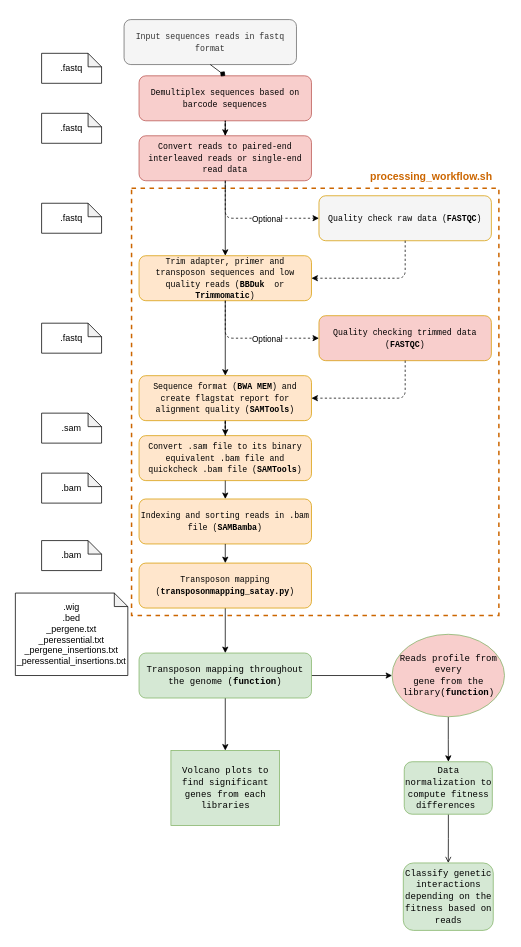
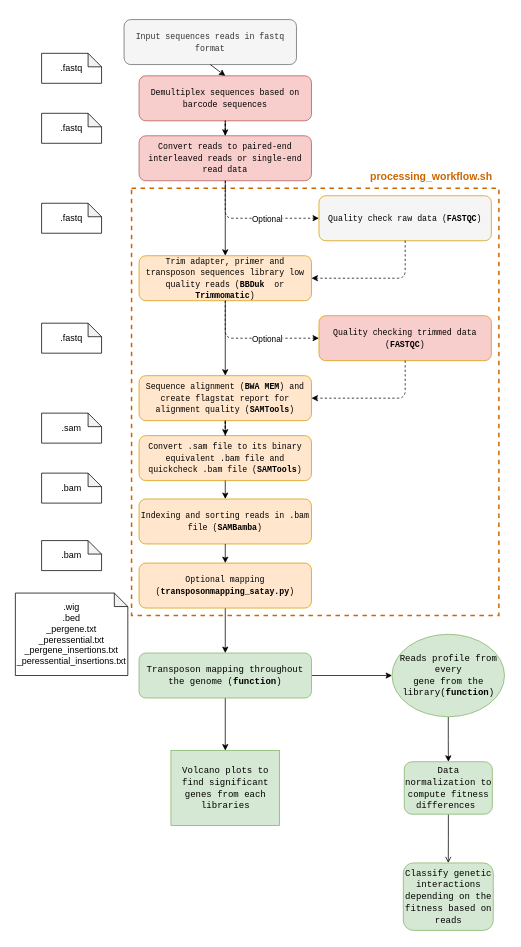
  <mxCell id="0" />
  <mxCell id="1" parent="0" />
  <mxCell id="2" value="" style="edgeStyle=orthogonalEdgeStyle;rounded=0;orthogonalLoop=1;jettySize=auto;html=1;" parent="1" source="4" target="6" edge="1"><mxGeometry relative="1" as="geometry" /></mxCell>
  <mxCell id="3" value="" style="edgeStyle=orthogonalEdgeStyle;rounded=0;orthogonalLoop=1;jettySize=auto;html=1;" parent="1" source="4" target="8" edge="1"><mxGeometry relative="1" as="geometry" /></mxCell>
  <mxCell id="4" value="&lt;p style=&quot;margin-top: 0pt ; margin-bottom: 0pt ; margin-left: 0in ; direction: ltr ; unicode-bidi: embed ; word-break: normal&quot;&gt;&lt;font style=&quot;font-size: 12px&quot; face=&quot;Courier New&quot;&gt;Transposon mapping throughout the genome (&lt;b&gt;function&lt;/b&gt;)&lt;/font&gt;&lt;/p&gt;" style="rounded=1;whiteSpace=wrap;html=1;fillColor=#d5e8d4;strokeColor=#82b366;" parent="1" vertex="1"><mxGeometry x="185" y="870" width="230" height="60" as="geometry" /></mxCell>
  <mxCell id="5" value="" style="endArrow=classic;html=1;exitX=0.5;exitY=1;exitDx=0;exitDy=0;" parent="1" source="29" target="4" edge="1"><mxGeometry width="50" height="50" relative="1" as="geometry"><mxPoint x="310" y="410" as="sourcePoint" /><mxPoint x="310" y="510" as="targetPoint" /></mxGeometry></mxCell>
  <mxCell id="6" value="&lt;font face=&quot;Courier New&quot;&gt;Volcano plots to find significant genes from each libraries&lt;/font&gt;" style="whiteSpace=wrap;html=1;strokeColor=#82b366;fillColor=#d5e8d4;rounded=0;" parent="1" vertex="1"><mxGeometry x="227.5" y="1000" width="145" height="100" as="geometry" /></mxCell>
  <mxCell id="7" value="" style="edgeStyle=orthogonalEdgeStyle;rounded=0;orthogonalLoop=1;jettySize=auto;html=1;" parent="1" source="8" target="10" edge="1"><mxGeometry relative="1" as="geometry" /></mxCell>
- <mxCell id="8" value="&lt;font face=&quot;Courier New&quot;&gt;Reads profile from every &lt;br&gt;gene from the library(&lt;b&gt;function&lt;/b&gt;)&lt;/font&gt;" style="ellipse;whiteSpace=wrap;html=1;rounded=1;strokeColor=#82b366;fillColor=#f8cecc;" parent="1" vertex="1"><mxGeometry x="522.5" y="845" width="150" height="110" as="geometry" /></mxCell>
+ <mxCell id="8" value="&lt;font face=&quot;Courier New&quot;&gt;Reads profile from every &lt;br&gt;gene from the library(&lt;b&gt;function&lt;/b&gt;)&lt;/font&gt;" style="ellipse;whiteSpace=wrap;html=1;rounded=1;strokeColor=#82b366;fillColor=#d5e8d4;" parent="1" vertex="1"><mxGeometry x="522.5" y="845" width="150" height="110" as="geometry" /></mxCell>
  <mxCell id="9" value="" style="edgeStyle=orthogonalEdgeStyle;rounded=0;orthogonalLoop=1;jettySize=auto;html=1;endArrow=open;" parent="1" source="10" target="11" edge="1"><mxGeometry relative="1" as="geometry" /></mxCell>
  <mxCell id="10" value="&lt;font face=&quot;Courier New&quot;&gt;Data normalization to compute fitness differences&amp;nbsp;&lt;/font&gt;" style="whiteSpace=wrap;html=1;rounded=1;strokeColor=#82b366;fillColor=#d5e8d4;" parent="1" vertex="1"><mxGeometry x="538.75" y="1015" width="117.5" height="70" as="geometry" /></mxCell>
  <mxCell id="11" value="&lt;font face=&quot;Courier New&quot;&gt;Classify genetic interactions depending on the fitness based on reads&lt;/font&gt;" style="whiteSpace=wrap;html=1;rounded=1;strokeColor=#82b366;fillColor=#d5e8d4;" parent="1" vertex="1"><mxGeometry x="537.5" y="1150" width="120" height="90" as="geometry" /></mxCell>
  <mxCell id="12" value="" style="group" vertex="1" connectable="0" parent="1"><mxGeometry x="20" y="20" width="645" height="880" as="geometry" /></mxCell>
  <mxCell id="13" value="" style="group" parent="12" vertex="1" connectable="0"><mxGeometry x="155" y="200" width="490" height="600" as="geometry" /></mxCell>
  <mxCell id="14" value="" style="rounded=0;whiteSpace=wrap;html=1;fillColor=none;dashed=1;strokeWidth=2;strokeColor=#CC6600;" parent="13" vertex="1"><mxGeometry y="30" width="490" height="570" as="geometry" /></mxCell>
  <mxCell id="15" value="&lt;p style=&quot;margin-top: 0pt ; margin-bottom: 0pt ; margin-left: 0in ; direction: ltr ; unicode-bidi: embed ; word-break: normal&quot;&gt;&lt;span style=&quot;font-family: &amp;#34;courier new&amp;#34;&quot;&gt;&lt;font style=&quot;font-size: 11px&quot;&gt;Quality check raw data (&lt;b&gt;FASTQC&lt;/b&gt;)&lt;/font&gt;&lt;/span&gt;&lt;/p&gt;" style="rounded=1;whiteSpace=wrap;html=1;fillColor=#f5f5f5;strokeColor=#d79b00;" parent="13" vertex="1"><mxGeometry x="250" y="40" width="230" height="60" as="geometry" /></mxCell>
- <mxCell id="16" value="&lt;p style=&quot;margin-top: 0pt ; margin-bottom: 0pt ; margin-left: 0in ; direction: ltr ; unicode-bidi: embed ; word-break: normal&quot;&gt;&lt;font face=&quot;courier new&quot;&gt;&lt;span style=&quot;font-size: 11px&quot;&gt;Trim adapter, primer and transposon sequences and low quality reads (&lt;b&gt;BBDuk&amp;nbsp;&lt;/b&gt;&amp;nbsp;or &lt;b&gt;Trimmomatic&lt;/b&gt;)&lt;/span&gt;&lt;/font&gt;&lt;/p&gt;" style="rounded=1;whiteSpace=wrap;html=1;fillColor=#ffe6cc;strokeColor=#d79b00;" parent="13" vertex="1"><mxGeometry x="10" y="120" width="230" height="60" as="geometry" /></mxCell>
+ <mxCell id="16" value="&lt;p style=&quot;margin-top: 0pt ; margin-bottom: 0pt ; margin-left: 0in ; direction: ltr ; unicode-bidi: embed ; word-break: normal&quot;&gt;&lt;font face=&quot;courier new&quot;&gt;&lt;span style=&quot;font-size: 11px&quot;&gt;Trim adapter, primer and transposon sequences library low quality reads (&lt;b&gt;BBDuk&amp;nbsp;&lt;/b&gt;&amp;nbsp;or &lt;b&gt;Trimmomatic&lt;/b&gt;)&lt;/span&gt;&lt;/font&gt;&lt;/p&gt;" style="rounded=1;whiteSpace=wrap;html=1;fillColor=#ffe6cc;strokeColor=#d79b00;" parent="13" vertex="1"><mxGeometry x="10" y="120" width="230" height="60" as="geometry" /></mxCell>
  <mxCell id="17" value="&lt;p style=&quot;margin-top: 0pt ; margin-bottom: 0pt ; margin-left: 0in ; direction: ltr ; unicode-bidi: embed ; word-break: normal&quot;&gt;&lt;font face=&quot;courier new&quot;&gt;&lt;span style=&quot;font-size: 11px&quot;&gt;Quality checking trimmed data (&lt;b&gt;FASTQC&lt;/b&gt;)&lt;/span&gt;&lt;/font&gt;&lt;/p&gt;" style="rounded=1;whiteSpace=wrap;html=1;fillColor=#f8cecc;strokeColor=#d79b00;" parent="13" vertex="1"><mxGeometry x="250" y="200" width="230" height="60" as="geometry" /></mxCell>
  <mxCell id="18" value="" style="endArrow=classic;html=1;exitX=0.5;exitY=1;exitDx=0;exitDy=0;entryX=1;entryY=0.5;entryDx=0;entryDy=0;dashed=1;" parent="13" source="15" target="16" edge="1"><mxGeometry width="50" height="50" relative="1" as="geometry"><mxPoint x="135" y="30" as="sourcePoint" /><mxPoint x="260" y="79.521" as="targetPoint" /><Array as="points"><mxPoint x="365" y="150" /></Array></mxGeometry></mxCell>
- <mxCell id="19" value="&lt;p style=&quot;margin-top: 0pt ; margin-bottom: 0pt ; margin-left: 0in ; direction: ltr ; unicode-bidi: embed ; word-break: normal&quot;&gt;&lt;font face=&quot;courier new&quot;&gt;&lt;span style=&quot;font-size: 11px&quot;&gt;Sequence format (&lt;b&gt;BWA MEM&lt;/b&gt;) and create flagstat report for alignment quality (&lt;b&gt;SAMTools&lt;/b&gt;)&lt;/span&gt;&lt;/font&gt;&lt;/p&gt;" style="rounded=1;whiteSpace=wrap;html=1;fillColor=#ffe6cc;strokeColor=#d79b00;" parent="13" vertex="1"><mxGeometry x="10" y="280" width="230" height="60" as="geometry" /></mxCell>
+ <mxCell id="19" value="&lt;p style=&quot;margin-top: 0pt ; margin-bottom: 0pt ; margin-left: 0in ; direction: ltr ; unicode-bidi: embed ; word-break: normal&quot;&gt;&lt;font face=&quot;courier new&quot;&gt;&lt;span style=&quot;font-size: 11px&quot;&gt;Sequence alignment (&lt;b&gt;BWA MEM&lt;/b&gt;) and create flagstat report for alignment quality (&lt;b&gt;SAMTools&lt;/b&gt;)&lt;/span&gt;&lt;/font&gt;&lt;/p&gt;" style="rounded=1;whiteSpace=wrap;html=1;fillColor=#ffe6cc;strokeColor=#d79b00;" parent="13" vertex="1"><mxGeometry x="10" y="280" width="230" height="60" as="geometry" /></mxCell>
  <mxCell id="20" value="" style="endArrow=classic;html=1;exitX=0.5;exitY=1;exitDx=0;exitDy=0;" parent="13" source="16" target="19" edge="1"><mxGeometry width="50" height="50" relative="1" as="geometry"><mxPoint x="135" y="30" as="sourcePoint" /><mxPoint x="135" y="130" as="targetPoint" /></mxGeometry></mxCell>
  <mxCell id="21" value="" style="endArrow=classic;html=1;exitX=0.5;exitY=1;exitDx=0;exitDy=0;entryX=0;entryY=0.5;entryDx=0;entryDy=0;dashed=1;" parent="13" source="16" target="17" edge="1"><mxGeometry relative="1" as="geometry"><mxPoint x="125" y="180" as="sourcePoint" /><mxPoint x="250" y="230" as="targetPoint" /><Array as="points"><mxPoint x="125" y="230" /></Array></mxGeometry></mxCell>
  <mxCell id="22" value="Optional" style="edgeLabel;resizable=0;html=1;align=center;verticalAlign=middle;" parent="21" connectable="0" vertex="1"><mxGeometry relative="1" as="geometry"><mxPoint x="17" as="offset" /></mxGeometry></mxCell>
  <mxCell id="23" value="" style="endArrow=classic;html=1;exitX=0.5;exitY=1;exitDx=0;exitDy=0;entryX=1;entryY=0.5;entryDx=0;entryDy=0;dashed=1;" parent="13" source="17" target="19" edge="1"><mxGeometry width="50" height="50" relative="1" as="geometry"><mxPoint x="365" y="260" as="sourcePoint" /><mxPoint x="270" y="330" as="targetPoint" /><Array as="points"><mxPoint x="365" y="310" /></Array></mxGeometry></mxCell>
  <mxCell id="24" value="&lt;p style=&quot;margin-top: 0pt ; margin-bottom: 0pt ; margin-left: 0in ; direction: ltr ; unicode-bidi: embed ; word-break: normal&quot;&gt;&lt;font face=&quot;courier new&quot;&gt;&lt;span style=&quot;font-size: 11px&quot;&gt;Convert .sam file to its binary equivalent .bam file and quickcheck .bam file (&lt;b&gt;SAMTools&lt;/b&gt;)&lt;/span&gt;&lt;/font&gt;&lt;/p&gt;" style="rounded=1;whiteSpace=wrap;html=1;fillColor=#ffe6cc;strokeColor=#d79b00;" parent="13" vertex="1"><mxGeometry x="10" y="360" width="230" height="60" as="geometry" /></mxCell>
  <mxCell id="25" value="" style="edgeStyle=orthogonalEdgeStyle;rounded=0;orthogonalLoop=1;jettySize=auto;html=1;dashed=1;endArrow=none;endFill=0;" parent="13" source="19" target="24" edge="1"><mxGeometry relative="1" as="geometry" /></mxCell>
  <mxCell id="26" value="" style="endArrow=classic;html=1;entryX=0.5;entryY=0;entryDx=0;entryDy=0;" parent="13" target="24" edge="1"><mxGeometry width="50" height="50" relative="1" as="geometry"><mxPoint x="125" y="340" as="sourcePoint" /><mxPoint x="135" y="-30" as="targetPoint" /></mxGeometry></mxCell>
  <mxCell id="27" value="" style="endArrow=classic;html=1;exitX=0.5;exitY=1;exitDx=0;exitDy=0;entryX=0.5;entryY=0;entryDx=0;entryDy=0;" parent="13" source="24" target="28" edge="1"><mxGeometry width="50" height="50" relative="1" as="geometry"><mxPoint x="126" y="420" as="sourcePoint" /><mxPoint x="125" y="445" as="targetPoint" /></mxGeometry></mxCell>
  <mxCell id="28" value="&lt;p style=&quot;margin-top: 0pt ; margin-bottom: 0pt ; margin-left: 0in ; direction: ltr ; unicode-bidi: embed ; word-break: normal&quot;&gt;&lt;font face=&quot;courier new&quot;&gt;&lt;span style=&quot;font-size: 11px&quot;&gt;Indexing and sorting reads in .bam file (&lt;b&gt;SAMBamba&lt;/b&gt;)&lt;/span&gt;&lt;/font&gt;&lt;/p&gt;" style="rounded=1;whiteSpace=wrap;html=1;fillColor=#ffe6cc;strokeColor=#d79b00;" parent="13" vertex="1"><mxGeometry x="10" y="444.5" width="230" height="60" as="geometry" /></mxCell>
- <mxCell id="29" value="&lt;p style=&quot;margin-top: 0pt ; margin-bottom: 0pt ; margin-left: 0in ; direction: ltr ; unicode-bidi: embed ; word-break: normal&quot;&gt;&lt;font face=&quot;courier new&quot;&gt;&lt;span style=&quot;font-size: 11px&quot;&gt;Transposon mapping (&lt;b&gt;transposonmapping_satay.py&lt;/b&gt;)&lt;/span&gt;&lt;/font&gt;&lt;/p&gt;" style="rounded=1;whiteSpace=wrap;html=1;fillColor=#ffe6cc;strokeColor=#d79b00;" parent="13" vertex="1"><mxGeometry x="10" y="530" width="230" height="60" as="geometry" /></mxCell>
+ <mxCell id="29" value="&lt;p style=&quot;margin-top: 0pt ; margin-bottom: 0pt ; margin-left: 0in ; direction: ltr ; unicode-bidi: embed ; word-break: normal&quot;&gt;&lt;font face=&quot;courier new&quot;&gt;&lt;span style=&quot;font-size: 11px&quot;&gt;Optional mapping (&lt;b&gt;transposonmapping_satay.py&lt;/b&gt;)&lt;/span&gt;&lt;/font&gt;&lt;/p&gt;" style="rounded=1;whiteSpace=wrap;html=1;fillColor=#ffe6cc;strokeColor=#d79b00;" parent="13" vertex="1"><mxGeometry x="10" y="530" width="230" height="60" as="geometry" /></mxCell>
  <mxCell id="30" value="" style="endArrow=classic;html=1;entryX=0.5;entryY=0;entryDx=0;entryDy=0;exitX=0.5;exitY=1;exitDx=0;exitDy=0;" parent="13" source="28" target="29" edge="1"><mxGeometry width="50" height="50" relative="1" as="geometry"><mxPoint x="130" y="510" as="sourcePoint" /><mxPoint x="135" y="454.5" as="targetPoint" /></mxGeometry></mxCell>
  <mxCell id="31" value="&lt;b&gt;&lt;font style=&quot;font-size: 14px&quot; color=&quot;#cc6600&quot;&gt;processing_workflow.sh&lt;/font&gt;&lt;/b&gt;" style="text;html=1;strokeColor=none;fillColor=none;align=center;verticalAlign=middle;whiteSpace=wrap;rounded=0;dashed=1;" parent="13" vertex="1"><mxGeometry x="310" width="180" height="30" as="geometry" /></mxCell>
  <mxCell id="32" value="&lt;p style=&quot;margin-top: 0pt ; margin-bottom: 0pt ; margin-left: 0in ; direction: ltr ; unicode-bidi: embed ; word-break: normal&quot;&gt;&lt;font style=&quot;font-size: 11px&quot;&gt;&lt;span style=&quot;font-family: &amp;#34;courier new&amp;#34;&quot;&gt;Demultiplex&amp;nbsp;&lt;/span&gt;&lt;span style=&quot;font-family: &amp;#34;courier new&amp;#34;&quot;&gt;sequences based on barcode sequences&lt;/span&gt;&lt;/font&gt;&lt;/p&gt;" style="rounded=1;whiteSpace=wrap;html=1;fillColor=#f8cecc;strokeColor=#b85450;" parent="12" vertex="1"><mxGeometry x="165" y="80" width="230" height="60" as="geometry" /></mxCell>
  <mxCell id="33" value="" style="edgeStyle=orthogonalEdgeStyle;rounded=0;orthogonalLoop=1;jettySize=auto;html=1;dashed=1;endArrow=none;endFill=0;" parent="12" source="34" target="32" edge="1"><mxGeometry relative="1" as="geometry" /></mxCell>
  <mxCell id="34" value="&lt;p style=&quot;margin-top: 0pt ; margin-bottom: 0pt ; margin-left: 0in ; direction: ltr ; unicode-bidi: embed ; word-break: normal&quot;&gt;&lt;span style=&quot;font-family: &amp;#34;courier new&amp;#34;&quot;&gt;&lt;font style=&quot;font-size: 11px&quot;&gt;Convert reads to paired-end interleaved reads or single-end read data&lt;/font&gt;&lt;/span&gt;&lt;/p&gt;" style="rounded=1;whiteSpace=wrap;html=1;fillColor=#f8cecc;strokeColor=#b85450;" parent="12" vertex="1"><mxGeometry x="165" y="160" width="230" height="60" as="geometry" /></mxCell>
  <mxCell id="35" value="" style="endArrow=classic;html=1;exitX=0.5;exitY=1;exitDx=0;exitDy=0;entryX=0.5;entryY=0;entryDx=0;entryDy=0;" parent="12" source="32" target="34" edge="1"><mxGeometry width="50" height="50" relative="1" as="geometry"><mxPoint x="415" y="450" as="sourcePoint" /><mxPoint x="465" y="400" as="targetPoint" /></mxGeometry></mxCell>
  <mxCell id="36" value=".fastq" style="shape=note;whiteSpace=wrap;html=1;backgroundOutline=1;darkOpacity=0.05;size=18;" parent="12" vertex="1"><mxGeometry x="35" y="50" width="80" height="40" as="geometry" /></mxCell>
  <mxCell id="37" value="&lt;p style=&quot;margin-top: 0pt ; margin-bottom: 0pt ; margin-left: 0in ; direction: ltr ; unicode-bidi: embed ; word-break: normal&quot;&gt;&lt;font face=&quot;courier new&quot;&gt;&lt;span style=&quot;font-size: 11px&quot;&gt;Input sequences reads in fastq format&lt;/span&gt;&lt;/font&gt;&lt;/p&gt;" style="rounded=1;whiteSpace=wrap;html=1;fillColor=#f5f5f5;strokeColor=#666666;fontColor=#333333;" parent="12" vertex="1"><mxGeometry x="145" y="5" width="230" height="60" as="geometry" /></mxCell>
- <mxCell id="38" value="" style="endArrow=diamond;html=1;exitX=0.5;exitY=1;exitDx=0;exitDy=0;entryX=0.5;entryY=0;entryDx=0;entryDy=0;" parent="12" source="37" target="32" edge="1"><mxGeometry width="50" height="50" relative="1" as="geometry"><mxPoint x="290" y="230" as="sourcePoint" /><mxPoint x="290" y="330" as="targetPoint" /></mxGeometry></mxCell>
+ <mxCell id="38" value="" style="endArrow=classic;html=1;exitX=0.5;exitY=1;exitDx=0;exitDy=0;entryX=0.5;entryY=0;entryDx=0;entryDy=0;" parent="12" source="37" target="32" edge="1"><mxGeometry width="50" height="50" relative="1" as="geometry"><mxPoint x="290" y="230" as="sourcePoint" /><mxPoint x="290" y="330" as="targetPoint" /></mxGeometry></mxCell>
  <mxCell id="39" value=".fastq" style="shape=note;whiteSpace=wrap;html=1;backgroundOutline=1;darkOpacity=0.05;size=18;" parent="12" vertex="1"><mxGeometry x="35" y="130" width="80" height="40" as="geometry" /></mxCell>
  <mxCell id="40" value=".fastq" style="shape=note;whiteSpace=wrap;html=1;backgroundOutline=1;darkOpacity=0.05;size=18;" parent="12" vertex="1"><mxGeometry x="35" y="250" width="80" height="40" as="geometry" /></mxCell>
  <mxCell id="41" value=".fastq" style="shape=note;whiteSpace=wrap;html=1;backgroundOutline=1;darkOpacity=0.05;size=18;" parent="12" vertex="1"><mxGeometry x="35" y="410" width="80" height="40" as="geometry" /></mxCell>
  <mxCell id="42" value=".sam" style="shape=note;whiteSpace=wrap;html=1;backgroundOutline=1;darkOpacity=0.05;size=18;" parent="12" vertex="1"><mxGeometry x="35" y="530" width="80" height="40" as="geometry" /></mxCell>
  <mxCell id="43" value=".bam" style="shape=note;whiteSpace=wrap;html=1;backgroundOutline=1;darkOpacity=0.05;size=18;" parent="12" vertex="1"><mxGeometry x="35" y="610" width="80" height="40" as="geometry" /></mxCell>
  <mxCell id="44" value=".bam" style="shape=note;whiteSpace=wrap;html=1;backgroundOutline=1;darkOpacity=0.05;size=18;" parent="12" vertex="1"><mxGeometry x="35" y="700" width="80" height="40" as="geometry" /></mxCell>
  <mxCell id="45" value=".wig&lt;br&gt;.bed&lt;br&gt;_pergene.txt&lt;br&gt;_peressential.txt&lt;br&gt;_pergene_insertions.txt&lt;br&gt;_peressential_insertions.txt" style="shape=note;whiteSpace=wrap;html=1;backgroundOutline=1;darkOpacity=0.05;size=18;" parent="12" vertex="1"><mxGeometry y="770" width="150" height="110" as="geometry" /></mxCell>
  <mxCell id="46" value="" style="endArrow=classic;html=1;entryX=0;entryY=0.5;entryDx=0;entryDy=0;exitX=0.5;exitY=1;exitDx=0;exitDy=0;dashed=1;" parent="12" source="34" target="15" edge="1"><mxGeometry relative="1" as="geometry"><mxPoint x="390" y="230" as="sourcePoint" /><mxPoint x="600" y="440" as="targetPoint" /><Array as="points"><mxPoint x="280" y="270" /></Array></mxGeometry></mxCell>
  <mxCell id="47" value="Optional" style="edgeLabel;resizable=0;html=1;align=center;verticalAlign=middle;" parent="46" connectable="0" vertex="1"><mxGeometry relative="1" as="geometry"><mxPoint x="17" as="offset" /></mxGeometry></mxCell>
  <mxCell id="48" value="" style="endArrow=classic;html=1;exitX=0.5;exitY=1;exitDx=0;exitDy=0;" parent="12" source="34" target="16" edge="1"><mxGeometry width="50" height="50" relative="1" as="geometry"><mxPoint x="405" y="160" as="sourcePoint" /><mxPoint x="405" y="180" as="targetPoint" /></mxGeometry></mxCell>
